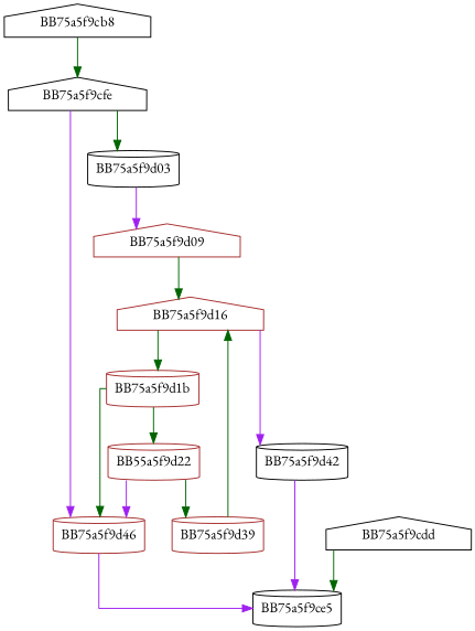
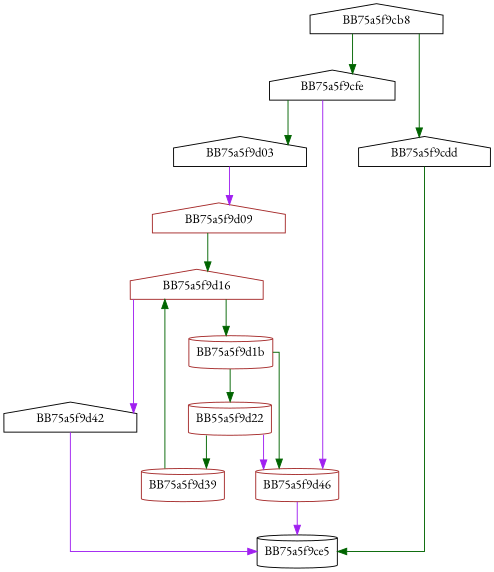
  digraph {
    fontname="EB Garamond"
    splines=ortho
    node [color=black fontname="EB Garamond" shape=house]
    edge [color=darkgreen fontname="EB Garamond"]
    BB75a5f9cb8
    BB75a5f9cfe
    BB75a5f9cdd
    BB75a5f9d46 [color=brown shape=cylinder]
-   BB75a5f9d03 [shape=cylinder]
+   BB75a5f9d03
    BB75a5f9ce5 [shape=cylinder]
    BB75a5f9d09 [color=brown]
    BB75a5f9d16 [color=brown]
-   BB75a5f9d42 [shape=cylinder]
+   BB75a5f9d42
    BB75a5f9d1b [color=brown shape=cylinder]
    n11 [color=brown label=BB55a5f9d22 shape=cylinder]
    BB75a5f9d39 [color=brown shape=cylinder]
    BB75a5f9cb8 -> BB75a5f9cfe
+   BB75a5f9cb8 -> BB75a5f9cdd
    BB75a5f9cfe -> BB75a5f9d46 [color=purple]
    BB75a5f9cfe -> BB75a5f9d03
    BB75a5f9cdd -> BB75a5f9ce5
    BB75a5f9d46 -> BB75a5f9ce5 [color=purple]
    BB75a5f9d03 -> BB75a5f9d09 [color=purple]
    BB75a5f9d09 -> BB75a5f9d16
    BB75a5f9d16 -> BB75a5f9d42 [color=purple]
    BB75a5f9d16 -> BB75a5f9d1b
    BB75a5f9d42 -> BB75a5f9ce5 [color=purple]
    BB75a5f9d1b -> BB75a5f9d46
    BB75a5f9d1b -> n11
    n11 -> BB75a5f9d46 [color=purple]
    n11 -> BB75a5f9d39
    BB75a5f9d39 -> BB75a5f9d16
  }
